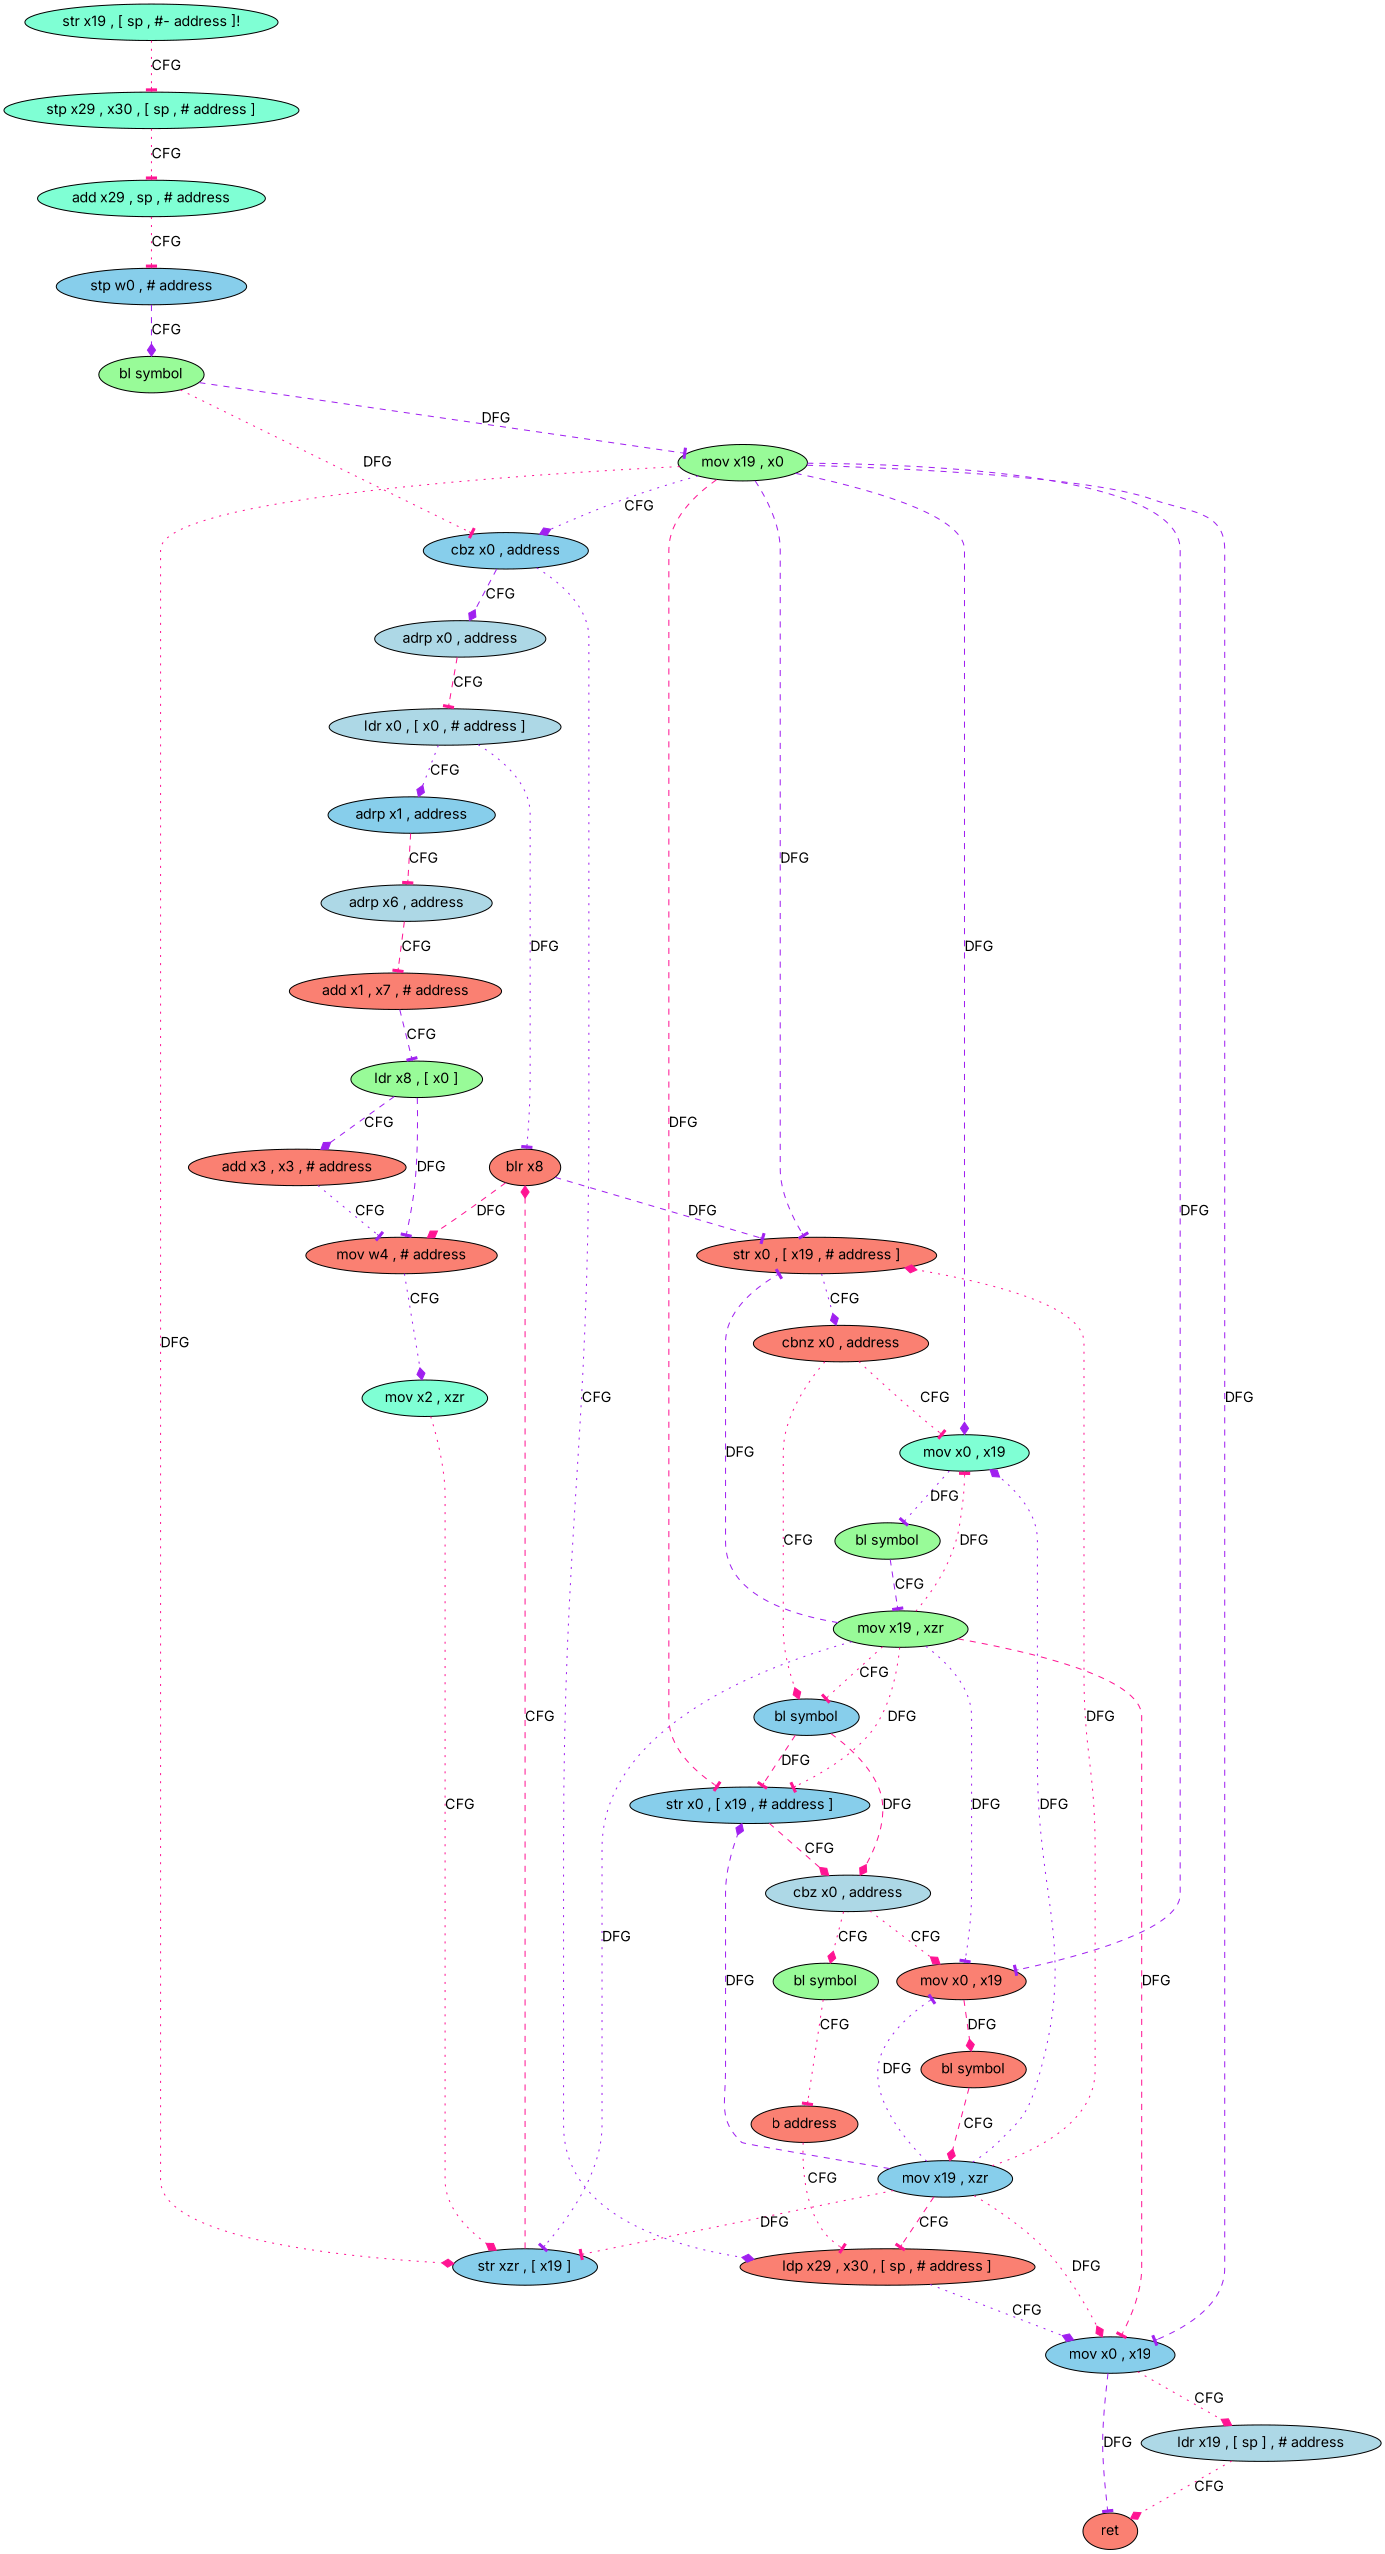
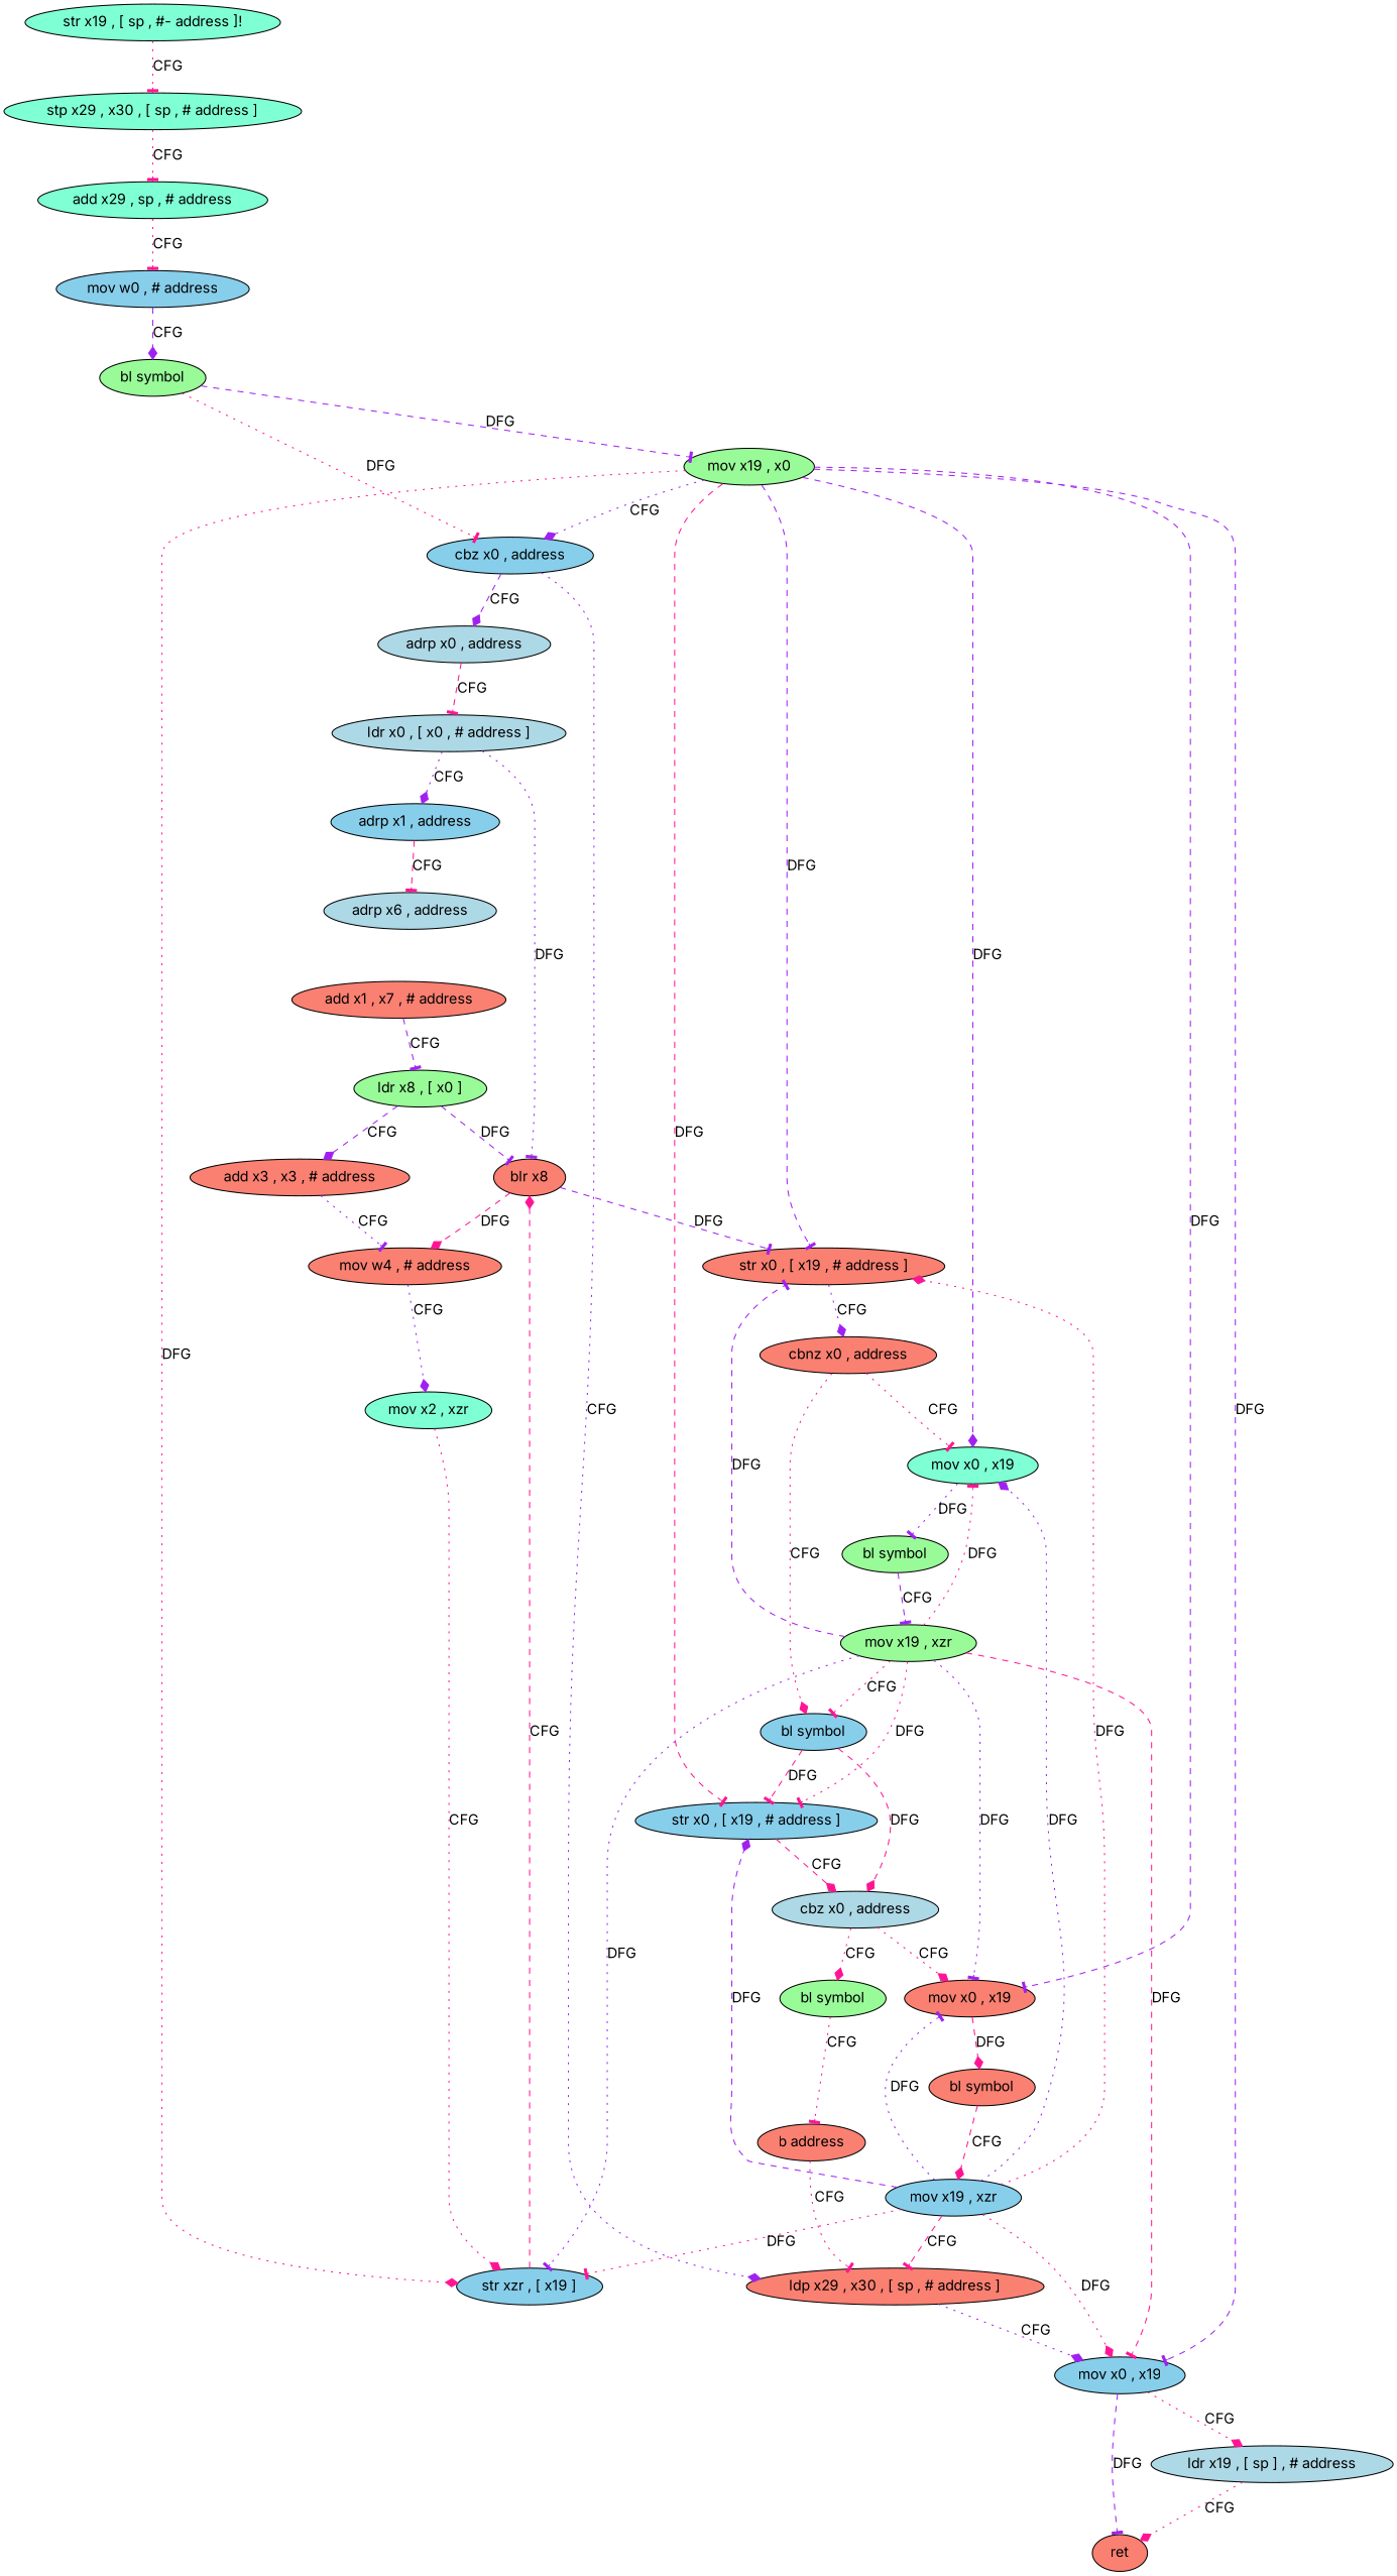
  digraph {
    fontname=Inter
    node [fillcolor=salmon fontname=Inter style=filled]
    edge [arrowhead=tee color=deeppink fontname=Inter style=dotted]
    n1 [fillcolor=aquamarine label="str x19 , [ sp , #- address ]!"]
    n2 [fillcolor=aquamarine label="stp x29 , x30 , [ sp , # address ]"]
    n3 [fillcolor=aquamarine label="add x29 , sp , # address"]
-   n4 [fillcolor=skyblue label="stp w0 , # address"]
+   n4 [fillcolor=skyblue label="mov w0 , # address"]
    n5 [fillcolor=palegreen label="bl symbol"]
    n6 [fillcolor=palegreen label="mov x19 , x0"]
    n7 [fillcolor=skyblue label="cbz x0 , address"]
    n8 [fillcolor=skyblue label="mov x0 , x19"]
    n9 [fillcolor=skyblue label="str xzr , [ x19 ]"]
    n10 [label="str x0 , [ x19 , # address ]"]
    n11 [fillcolor=aquamarine label="mov x0 , x19"]
    n12 [fillcolor=skyblue label="str x0 , [ x19 , # address ]"]
    n13 [label="mov x0 , x19"]
    n14 [label="ldp x29 , x30 , [ sp , # address ]"]
    n15 [fillcolor=lightblue label="adrp x0 , address"]
    n16 [fillcolor=lightblue label="ldr x19 , [ sp ] , # address"]
    n17 [label=ret]
    n18 [label="blr x8"]
    n19 [label="cbnz x0 , address"]
    n20 [fillcolor=palegreen label="bl symbol"]
    n21 [fillcolor=lightblue label="cbz x0 , address"]
    n22 [label="bl symbol"]
    n23 [fillcolor=lightblue label="ldr x0 , [ x0 , # address ]"]
    n24 [fillcolor=skyblue label="adrp x1 , address"]
    n25 [fillcolor=lightblue label="adrp x6 , address"]
    n26 [label="mov w4 , # address"]
    n27 [label="add x1 , x7 , # address"]
    n28 [fillcolor=palegreen label="ldr x8 , [ x0 ]"]
    n29 [label="add x3 , x3 , # address"]
    n30 [fillcolor=aquamarine label="mov x2 , xzr"]
    n31 [fillcolor=skyblue label="bl symbol"]
    n32 [fillcolor=palegreen label="bl symbol"]
    n33 [fillcolor=palegreen label="mov x19 , xzr"]
    n34 [label="b address"]
    n35 [fillcolor=skyblue label="mov x19 , xzr"]
    n1 -> n2 [label=CFG]
    n2 -> n3 [label=CFG]
    n3 -> n4 [label=CFG]
    n4 -> n5 [arrowhead=diamond color=purple label=CFG style=dashed]
    n5 -> n6 [color=purple label=DFG style=dashed]
    n5 -> n7 [label=DFG]
    n6 -> n7 [arrowhead=diamond color=purple label=CFG]
    n6 -> n8 [color=purple label=DFG style=dashed]
    n6 -> n9 [arrowhead=diamond label=DFG]
    n6 -> n10 [color=purple label=DFG style=dashed]
    n6 -> n11 [arrowhead=diamond color=purple label=DFG style=dashed]
    n6 -> n12 [label=DFG style=dashed]
    n6 -> n13 [color=purple label=DFG style=dashed]
    n7 -> n14 [arrowhead=diamond color=purple label=CFG]
    n7 -> n15 [arrowhead=diamond color=purple label=CFG style=dashed]
    n8 -> n16 [arrowhead=diamond label=CFG]
    n8 -> n17 [color=purple label=DFG style=dashed]
    n9 -> n18 [arrowhead=diamond label=CFG style=dashed]
    n10 -> n19 [arrowhead=diamond color=purple label=CFG]
    n11 -> n20 [color=purple label=DFG]
    n12 -> n21 [arrowhead=diamond label=CFG style=dashed]
    n13 -> n22 [arrowhead=diamond label=DFG style=dashed]
    n14 -> n8 [arrowhead=diamond color=purple label=CFG]
    n15 -> n23 [label=CFG style=dashed]
    n16 -> n17 [arrowhead=diamond label=CFG]
    n18 -> n10 [color=purple label=DFG style=dashed]
    n18 -> n26 [arrowhead=diamond label=DFG style=dashed]
    n19 -> n11 [label=CFG]
    n19 -> n31 [arrowhead=diamond label=CFG]
    n20 -> n33 [color=purple label=CFG style=dashed]
    n21 -> n13 [arrowhead=diamond label=CFG]
    n21 -> n32 [arrowhead=diamond label=CFG]
    n22 -> n35 [arrowhead=diamond label=CFG style=dashed]
    n23 -> n18 [color=purple label=DFG]
    n23 -> n24 [arrowhead=diamond color=purple label=CFG]
    n24 -> n25 [label=CFG style=dashed]
-   n25 -> n27 [label=CFG style=dashed]
    n26 -> n30 [arrowhead=diamond color=purple label=CFG]
    n27 -> n28 [color=purple label=CFG style=dashed]
-   n28 -> n26 [color=purple label=DFG style=dashed]
+   n28 -> n18 [color=purple label=DFG style=dashed]
    n28 -> n29 [arrowhead=diamond color=purple label=CFG style=dashed]
    n29 -> n26 [color=purple label=CFG]
    n30 -> n9 [arrowhead=diamond label=CFG]
    n31 -> n12 [label=DFG style=dashed]
    n31 -> n21 [arrowhead=diamond label=DFG style=dashed]
    n32 -> n34 [label=CFG]
    n33 -> n8 [label=DFG style=dashed]
    n33 -> n9 [color=purple label=DFG]
    n33 -> n10 [color=purple label=DFG style=dashed]
    n33 -> n11 [label=DFG]
    n33 -> n12 [label=DFG]
    n33 -> n13 [color=purple label=DFG]
    n33 -> n31 [label=CFG]
    n34 -> n14 [label=CFG]
    n35 -> n8 [arrowhead=diamond label=DFG]
    n35 -> n9 [label=DFG]
    n35 -> n10 [arrowhead=diamond label=DFG]
    n35 -> n11 [arrowhead=diamond color=purple label=DFG]
    n35 -> n12 [arrowhead=diamond color=purple label=DFG style=dashed]
    n35 -> n13 [color=purple label=DFG]
    n35 -> n14 [label=CFG style=dashed]
  }
